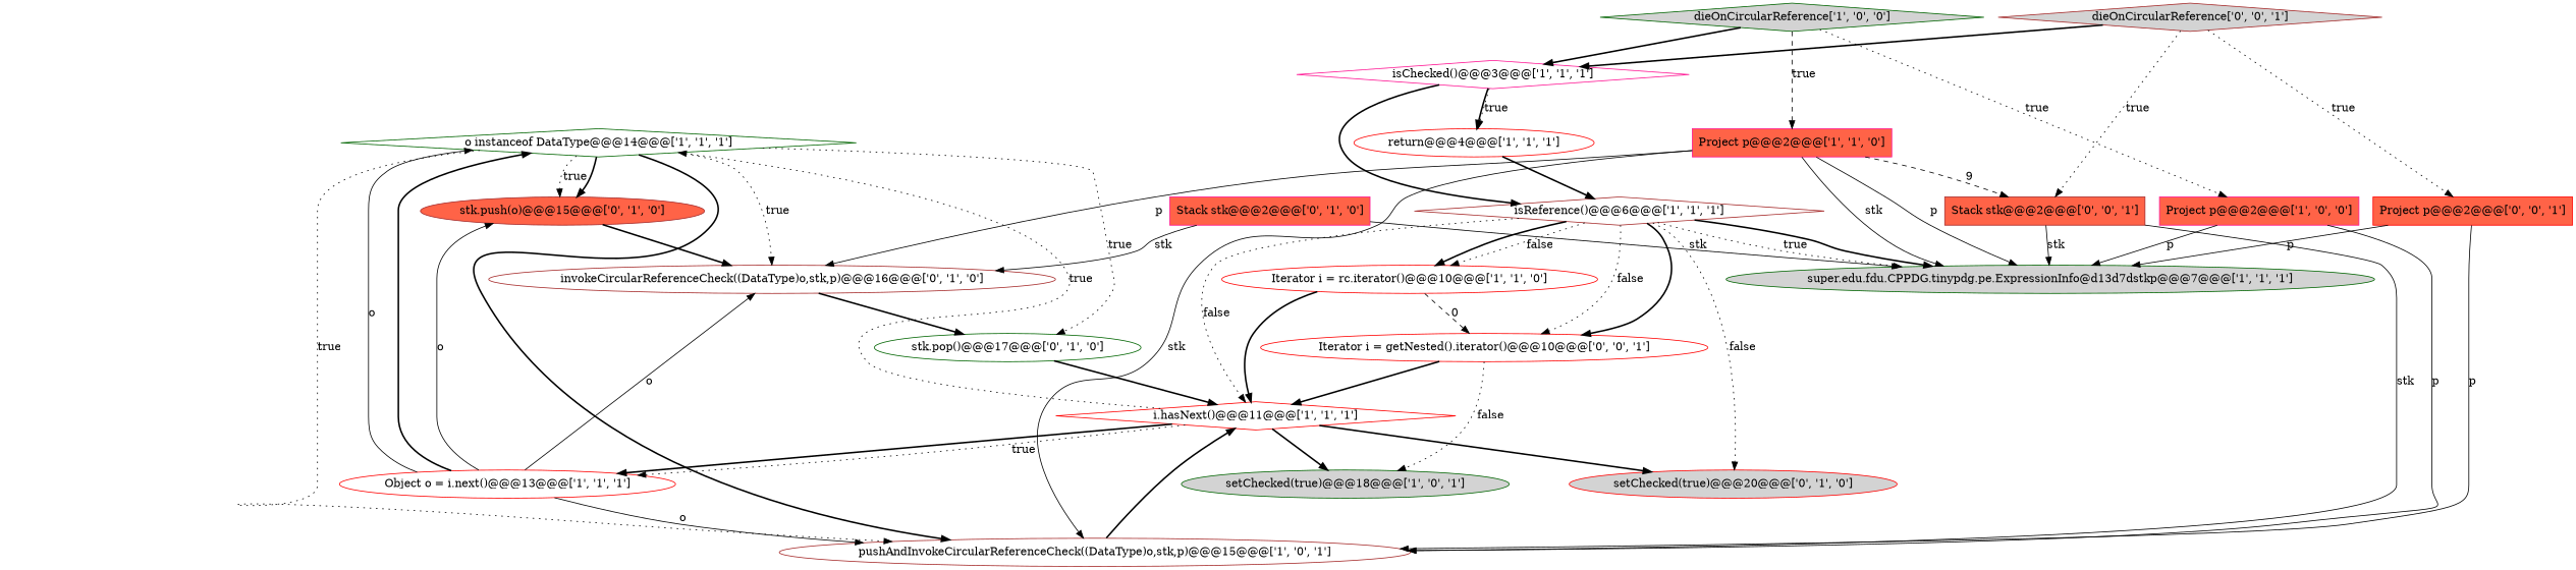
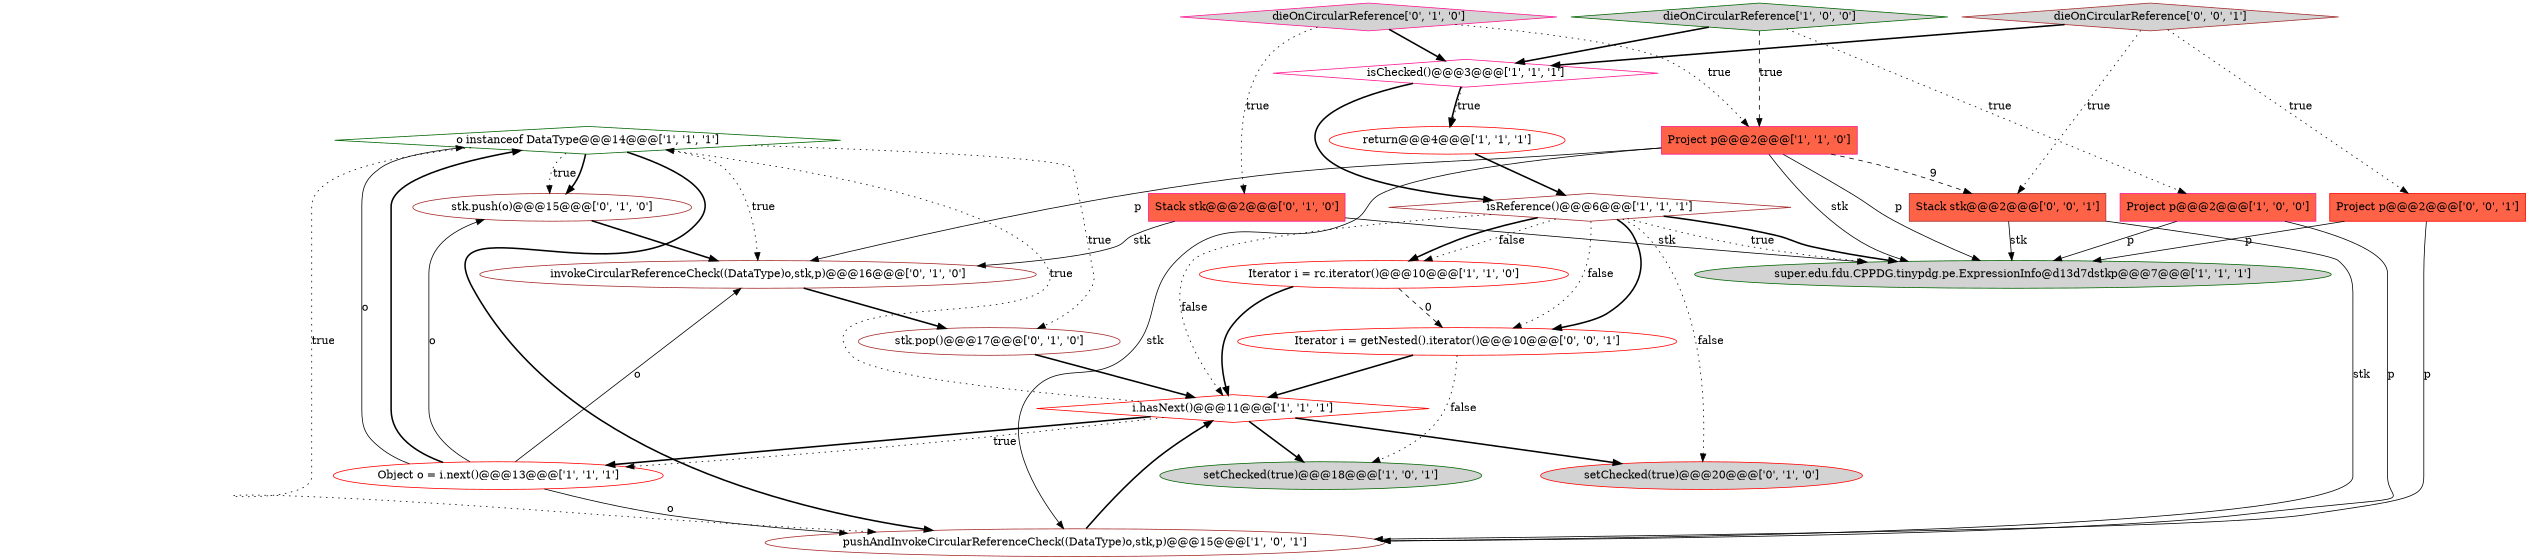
  digraph {
    node [color=brown fillcolor=white shape=ellipse style=filled]
    edge [style=bold]
    n1 [color=darkgreen label="o instanceof DataType@@@14@@@['1', '1', '1']" shape=diamond]
-   n2 [fillcolor=tomato label="stk.push(o)@@@15@@@['0', '1', '0']"]
+   n2 [label="stk.push(o)@@@15@@@['0', '1', '0']"]
    n3 [label="invokeCircularReferenceCheck((DataType)o,stk,p)@@@16@@@['0', '1', '0']"]
-   n4 [color=darkgreen label="stk.pop()@@@17@@@['0', '1', '0']"]
+   n4 [label="stk.pop()@@@17@@@['0', '1', '0']"]
    n5 [label="pushAndInvokeCircularReferenceCheck((DataType)o,stk,p)@@@15@@@['1', '0', '1']"]
    n6 [color=red label="i.hasNext()@@@11@@@['1', '1', '1']" shape=diamond]
    n7 [color=darkgreen fillcolor=lightgray label="setChecked(true)@@@18@@@['1', '0', '1']"]
    n8 [color=red fillcolor=lightgray label="setChecked(true)@@@20@@@['0', '1', '0']"]
    n9 [color=red label="Object o = i.next()@@@13@@@['1', '1', '1']"]
    n10 [label="isReference()@@@6@@@['1', '1', '1']" shape=diamond]
    n11 [color=red label="Iterator i = rc.iterator()@@@10@@@['1', '1', '0']"]
    n12 [color=darkgreen fillcolor=lightgray label="super.edu.fdu.CPPDG.tinypdg.pe.ExpressionInfo@d13d7dstkp@@@7@@@['1', '1', '1']"]
    n13 [color=red label="Iterator i = getNested().iterator()@@@10@@@['0', '0', '1']"]
+   n14 [color=deeppink fillcolor=lightgray label="dieOnCircularReference['0', '1', '0']" shape=diamond]
    n15 [color=deeppink fillcolor=tomato label="Stack stk@@@2@@@['0', '1', '0']" shape=box]
    n16 [color=deeppink fillcolor=tomato label="Project p@@@2@@@['1', '1', '0']" shape=box]
    n17 [color=deeppink label="isChecked()@@@3@@@['1', '1', '1']" shape=diamond]
    n18 [fillcolor=tomato label="Stack stk@@@2@@@['0', '0', '1']" shape=box]
    n19 [color=red label="return@@@4@@@['1', '1', '1']"]
    n20 [fillcolor=lightgray label="dieOnCircularReference['0', '0', '1']" shape=diamond]
    n21 [color=red fillcolor=tomato label="Project p@@@2@@@['0', '0', '1']" shape=box]
    n22 [color=darkgreen fillcolor=lightgray label="dieOnCircularReference['1', '0', '0']" shape=diamond]
    n23 [color=deeppink fillcolor=tomato label="Project p@@@2@@@['1', '0', '0']" shape=box]
    n1 -> n2 [label=true style=dotted]
    n1 -> n2
    n1 -> n3 [label=true style=dotted]
    n1 -> n4 [label=true style=dotted]
    n1 -> n5 [label=true style=dotted]
    n1 -> n5
    n2 -> n3
    n3 -> n4
    n4 -> n6
    n5 -> n6
    n6 -> n1 [label=true style=dotted]
    n6 -> n7
    n6 -> n8
    n6 -> n9
    n6 -> n9 [label=true style=dotted]
    n9 -> n1 [label=o style=solid]
    n9 -> n1
    n9 -> n2 [label=o style=solid]
    n9 -> n3 [label=o style=solid]
    n9 -> n5 [label=o style=solid]
    n10 -> n6 [label=false style=dotted]
    n10 -> n8 [label=false style=dotted]
    n10 -> n11 [label=false style=dotted]
    n10 -> n11
    n10 -> n12 [label=true style=dotted]
    n10 -> n12
    n10 -> n13
    n10 -> n13 [label=false style=dotted]
    n11 -> n6
    n11 -> n13 [label=0 style=dashed]
    n13 -> n6
    n13 -> n7 [label=false style=dotted]
+   n14 -> n15 [label=true style=dotted]
+   n14 -> n16 [label=true style=dotted]
+   n14 -> n17
    n15 -> n3 [label=stk style=solid]
    n15 -> n12 [label=stk style=solid]
    n16 -> n3 [label=p style=solid]
    n16 -> n5 [label=stk style=solid]
    n16 -> n12 [label=stk style=solid]
    n16 -> n12 [label=p style=solid]
    n16 -> n18 [label=9 style=dashed]
    n17 -> n10
    n17 -> n19 [label=true style=dotted]
    n17 -> n19
    n18 -> n5 [label=stk style=solid]
    n18 -> n12 [label=stk style=solid]
    n19 -> n10
    n20 -> n17
    n20 -> n18 [label=true style=dotted]
    n20 -> n21 [label=true style=dotted]
    n21 -> n5 [label=p style=solid]
    n21 -> n12 [label=p style=solid]
    n22 -> n16 [label=true style=dashed]
    n22 -> n17
    n22 -> n23 [label=true style=dotted]
    n23 -> n5 [label=p style=solid]
    n23 -> n12 [label=p style=solid]
  }
